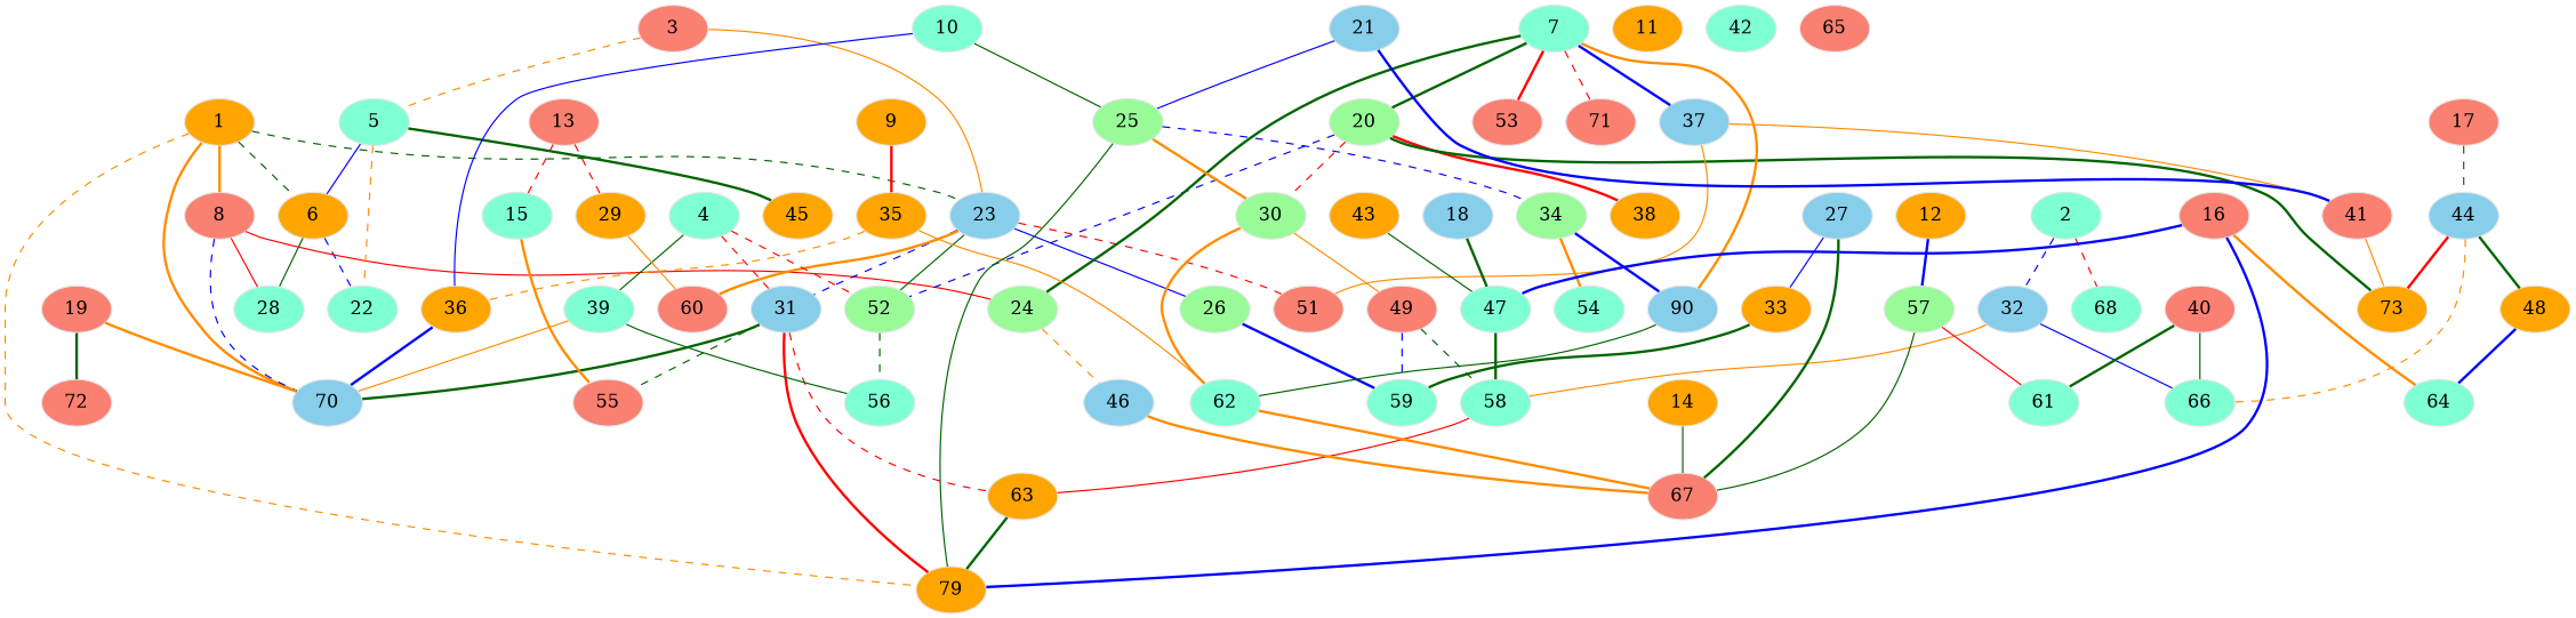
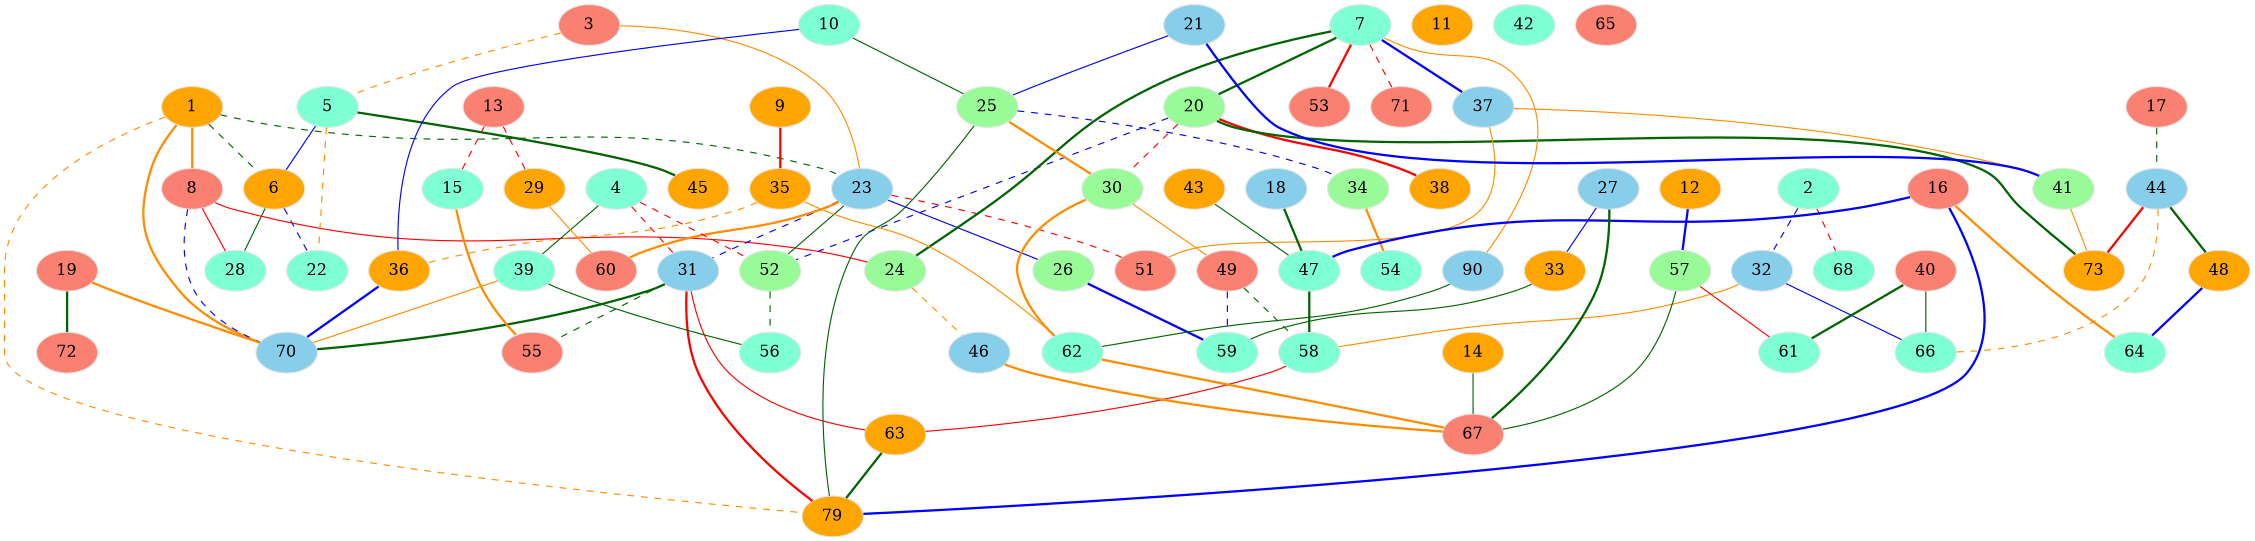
  graph {
    node [color=gray90 fillcolor=aquamarine style=filled]
    edge [color=darkgreen style=bold]
    1 [fillcolor=orange]
    6 [fillcolor=orange]
    8 [fillcolor=salmon]
    23 [fillcolor=skyblue]
    n5 [fillcolor=orange label=79]
    70 [fillcolor=skyblue]
    22
    28
    24 [fillcolor=palegreen]
    31 [fillcolor=skyblue]
    52 [fillcolor=palegreen]
    26 [fillcolor=palegreen]
    51 [fillcolor=salmon]
    60 [fillcolor=salmon]
    32 [fillcolor=skyblue]
    2
    68
    58
    66
    3 [fillcolor=salmon]
    5
    45 [fillcolor=orange]
    4
    39
    55 [fillcolor=salmon]
    63 [fillcolor=orange]
    56
    20 [fillcolor=palegreen]
    7
    37 [fillcolor=skyblue]
    n31 [fillcolor=skyblue label=90]
    53 [fillcolor=salmon]
    71 [fillcolor=salmon]
    30 [fillcolor=palegreen]
    38 [fillcolor=orange]
    73 [fillcolor=orange]
    46 [fillcolor=skyblue]
-   41 [fillcolor=salmon]
+   41 [fillcolor=palegreen]
    62
    9 [fillcolor=orange]
    35 [fillcolor=orange]
    36 [fillcolor=orange]
    25 [fillcolor=palegreen]
    10
    34 [fillcolor=palegreen]
    11 [fillcolor=orange]
    12 [fillcolor=orange]
    57 [fillcolor=palegreen]
    67 [fillcolor=salmon]
    61
    13 [fillcolor=salmon]
    15
    29 [fillcolor=orange]
    14 [fillcolor=orange]
    16 [fillcolor=salmon]
    47
    64
    17 [fillcolor=salmon]
    44 [fillcolor=skyblue]
    48 [fillcolor=orange]
    18 [fillcolor=skyblue]
    19 [fillcolor=salmon]
    72 [fillcolor=salmon]
    49 [fillcolor=salmon]
    21 [fillcolor=skyblue]
    59
    54
    27 [fillcolor=skyblue]
    33 [fillcolor=orange]
    40 [fillcolor=salmon]
    42
    43 [fillcolor=orange]
    65 [fillcolor=salmon]
    1 -- 6 [style=dashed]
    1 -- 8 [color=darkorange]
    1 -- 23 [style=dashed]
    1 -- n5 [color=darkorange style=dashed]
    1 -- 70 [color=darkorange]
    6 -- 22 [color=blue style=dashed]
    6 -- 28 [style=solid]
    8 -- 70 [color=blue style=dashed]
    8 -- 28 [color=red style=solid]
    8 -- 24 [color=red style=solid]
    23 -- 31 [color=blue style=dashed]
    23 -- 52 [style=solid]
    23 -- 26 [color=blue style=solid]
    23 -- 51 [color=red style=dashed]
    23 -- 60 [color=darkorange]
    24 -- 46 [color=darkorange style=dashed]
    31 -- n5 [color=red]
    31 -- 70
    31 -- 55 [style=dashed]
-   31 -- 63 [color=red style=dashed]
+   31 -- 63 [color=red style=solid]
    52 -- 56 [style=dashed]
    26 -- 59 [color=blue]
    32 -- 58 [color=darkorange style=solid]
    32 -- 66 [color=blue style=solid]
    2 -- 32 [color=blue style=dashed]
    2 -- 68 [color=red style=dashed]
    58 -- 63 [color=red style=solid]
    3 -- 23 [color=darkorange style=solid]
    3 -- 5 [color=darkorange style=dashed]
    5 -- 6 [color=blue style=solid]
    5 -- 22 [color=darkorange style=dashed]
    5 -- 45
    4 -- 31 [color=red style=dashed]
    4 -- 52 [color=red style=dashed]
    4 -- 39 [style=solid]
    39 -- 70 [color=darkorange style=solid]
    39 -- 56 [style=solid]
    63 -- n5
    20 -- 52 [color=blue style=dashed]
    20 -- 30 [color=red style=dashed]
    20 -- 38 [color=red]
    20 -- 73
    7 -- 24
    7 -- 20
    7 -- 37 [color=blue]
-   7 -- n31 [color=darkorange]
+   7 -- n31 [color=darkorange style=solid]
    7 -- 53 [color=red]
    7 -- 71 [color=red style=dashed]
    37 -- 51 [color=darkorange style=solid]
    37 -- 41 [color=darkorange style=solid]
    n31 -- 62 [style=solid]
    30 -- 62 [color=darkorange]
    30 -- 49 [color=darkorange style=solid]
    46 -- 67 [color=darkorange]
    41 -- 73 [color=darkorange style=solid]
    62 -- 67 [color=darkorange]
    9 -- 35 [color=red]
    35 -- 62 [color=darkorange style=solid]
    35 -- 36 [color=darkorange style=dashed]
    36 -- 70 [color=blue]
    25 -- n5 [style=solid]
    25 -- 30 [color=darkorange]
    25 -- 34 [color=blue style=dashed]
    10 -- 36 [color=blue style=solid]
    10 -- 25 [style=solid]
-   34 -- n31 [color=blue]
    34 -- 54 [color=darkorange]
    12 -- 57 [color=blue]
    57 -- 67 [style=solid]
    57 -- 61 [color=red style=solid]
    13 -- 15 [color=red style=dashed]
    13 -- 29 [color=red style=dashed]
    15 -- 55 [color=darkorange]
    29 -- 60 [color=darkorange style=solid]
    14 -- 67 [style=solid]
    16 -- n5 [color=blue]
    16 -- 47 [color=blue]
    16 -- 64 [color=darkorange]
    47 -- 58
    17 -- 44 [style=dashed]
    44 -- 66 [color=darkorange style=dashed]
    44 -- 73 [color=red]
    44 -- 48
    48 -- 64 [color=blue]
    18 -- 47
    19 -- 70 [color=darkorange]
    19 -- 72
    49 -- 58 [style=dashed]
    49 -- 59 [color=blue style=dashed]
    21 -- 41 [color=blue]
    21 -- 25 [color=blue style=solid]
    27 -- 67
    27 -- 33 [color=blue style=solid]
-   33 -- 59
+   33 -- 59 [style=solid]
    40 -- 66 [style=solid]
    40 -- 61
    43 -- 47 [style=solid]
  }
